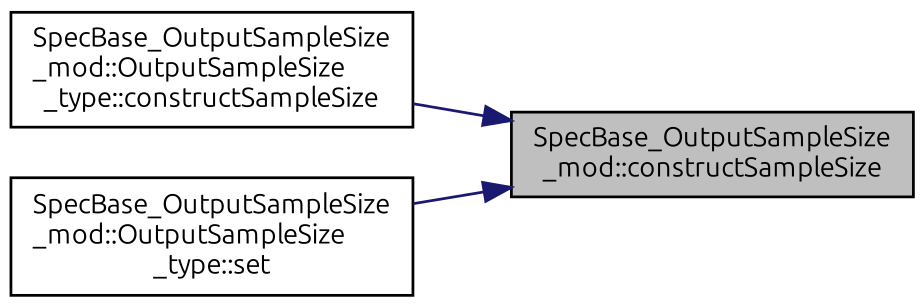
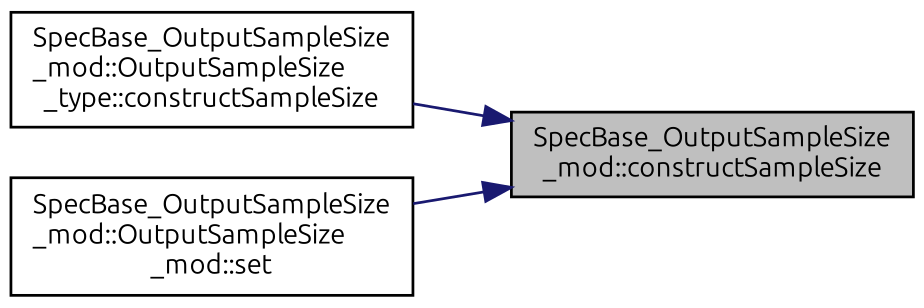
  digraph {
    rankdir=RL
    fontname=Ubuntu
    node [color=black fillcolor=white fontname=Ubuntu fontsize=10 shape=record style=filled]
    edge [color=midnightblue dir=back fontname=Ubuntu fontsize=10 labelfontname=Helvetica labelfontsize=10 style=solid]
    n1 [fillcolor=grey75 fontcolor=black height=0.2 label="SpecBase_OutputSampleSize\l_mod::constructSampleSize" width=0.4]
    n2 [height=0.2 label="SpecBase_OutputSampleSize\l_mod::OutputSampleSize\l_type::constructSampleSize" width=0.4]
-   n3 [height=0.2 label="SpecBase_OutputSampleSize\l_mod::OutputSampleSize\l_type::set" width=0.4]
+   n3 [height=0.2 label="SpecBase_OutputSampleSize\l_mod::OutputSampleSize\l_mod::set" width=0.4]
    n1 -> n2
    n1 -> n3
  }
